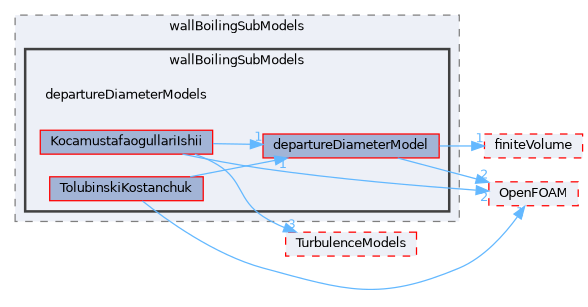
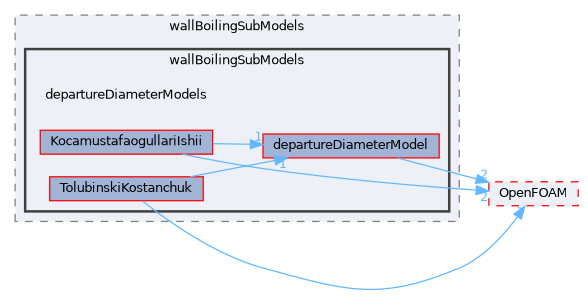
  digraph {
    compound=true
    rankdir=LR
    node [fontname=Helvetica fontsize=10 shape=box color=red fillcolor="#a2b4d6" style=filled]
    edge [color=steelblue1 fontcolor=steelblue1 fontname=Helvetica fontsize=10 headlabel=1 labeldistance=1.5 labelfontname=Helvetica labelfontsize=10]
    n1 [height=0.2 label=departureDiameterModels shape=plaintext width=0.4 color="" fillcolor="" style=""]
    n2 [height=0.2 label=departureDiameterModel width=0.4]
    n3 [height=0.2 label=KocamustafaogullariIshii width=0.4]
    n4 [height=0.2 label=TolubinskiKostanchuk width=0.4]
-   n5 [fillcolor="#edf0f7" height=0.2 label=finiteVolume style="filled,dashed" width=0.4]
    n6 [fillcolor="#edf0f7" height=0.2 label=OpenFOAM style="filled,dashed" width=0.4]
-   n7 [fillcolor="#edf0f7" height=0.2 label=TurbulenceModels style="filled,dashed" width=0.4]
    subgraph cluster_1 {
      bgcolor="#edf0f7"
      fontname=Helvetica
      fontsize=10
      label=wallBoilingSubModels
      pencolor=grey50
      style="filled,dashed"
      subgraph cluster_2 {
        bgcolor="#edf0f7"
        fontname=Helvetica
        fontsize=10
        label=wallBoilingSubModels
        pencolor=grey25
        style="filled,bold"
        n1
        n2
        n3
        n4
      }
    }
-   n2 -> n5
    n2 -> n6 [headlabel=2]
    n3 -> n2
    n3 -> n6 [headlabel=2]
-   n3 -> n7 [headlabel=3]
    n4 -> n2
    n4 -> n6
  }
